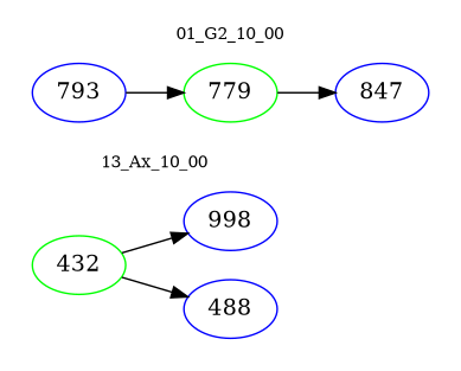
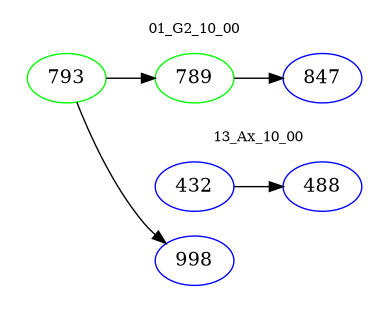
  digraph {
    rankdir=LR
    node [color=blue]
    edge [color=black]
    n1 [label=488]
-   n2 [color=green label=432]
+   n2 [label=432]
    n3 [label=998]
-   n4 [label=793]
-   n5 [color=green label=779]
+   n4 [color=green label=793]
+   n5 [color=green label=789]
    n6 [label=847]
    subgraph cluster_1 {
      color=white
      fontsize=10
      label="13_Ax_10_00"
      n1
      n2
      n3
    }
    subgraph cluster_2 {
      color=white
      fontsize=10
      label="01_G2_10_00"
      n4
      n5
      n6
    }
    n2 -> n1
-   n2 -> n3
+   n4 -> n3
    n4 -> n5
    n5 -> n6
  }
